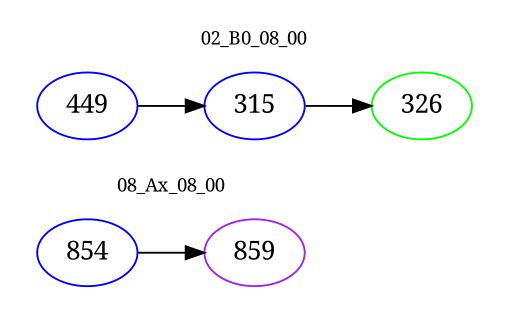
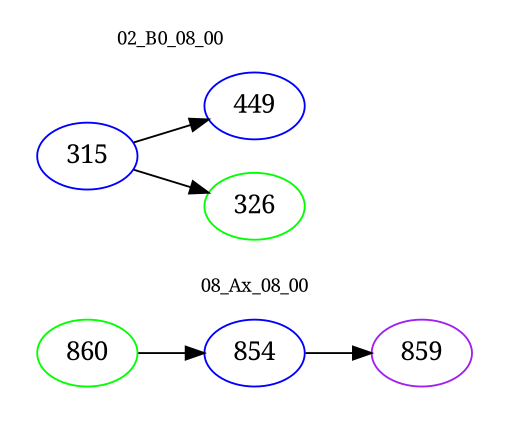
  digraph {
    fontname="Noto Serif"
    rankdir=LR
    node [color=blue fontname="Noto Serif"]
    edge [color=black fontname="Noto Serif"]
+   n1 [color=green label=860]
    n2 [label=854]
    n3 [color=purple label=859]
    n4 [color=green label=326]
    n5 [label=315]
    n6 [label=449]
    subgraph cluster_1 {
      color=white
      fontsize=10
      label="08_Ax_08_00"
+     n1
      n2
      n3
    }
    subgraph cluster_2 {
      color=white
      fontsize=10
      label="02_B0_08_00"
      n4
      n5
      n6
    }
+   n1 -> n2
    n2 -> n3
    n5 -> n4
-   n6 -> n5
+   n5 -> n6
  }
